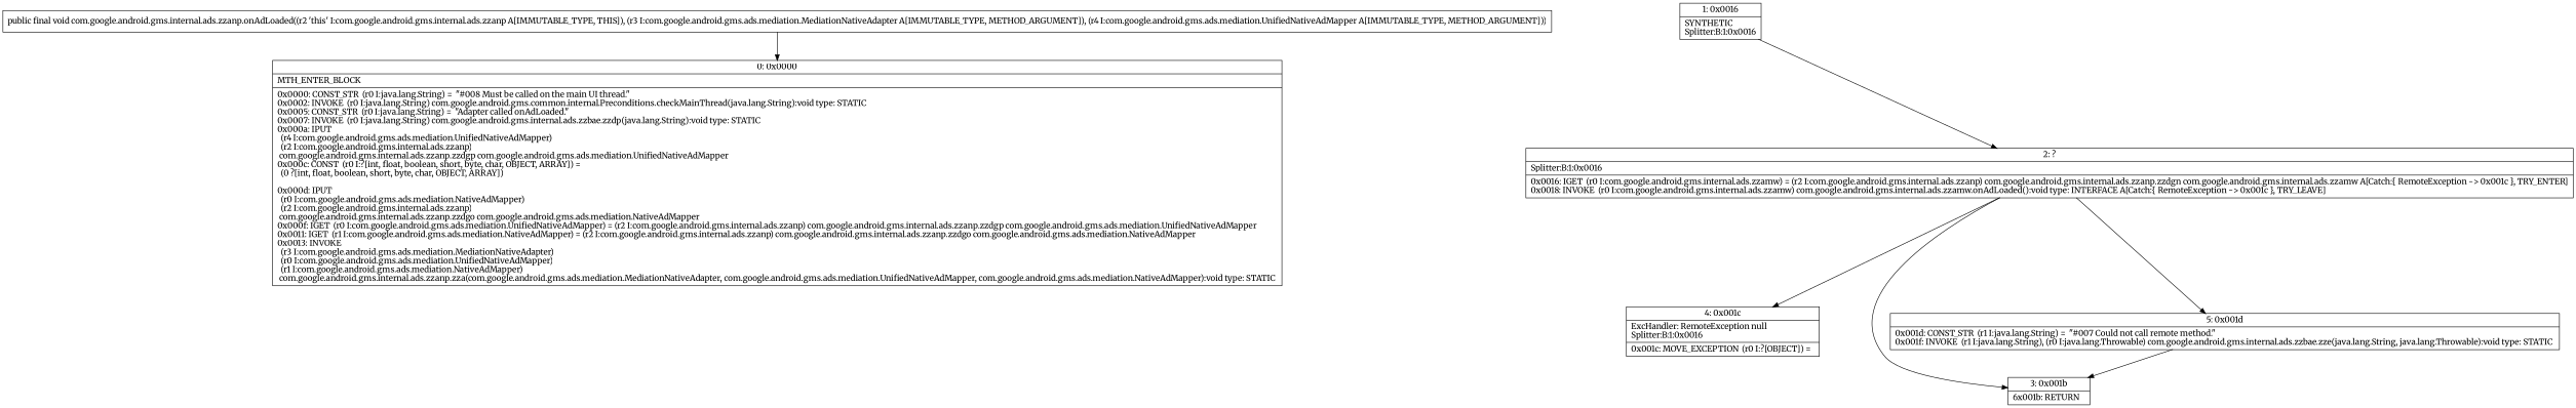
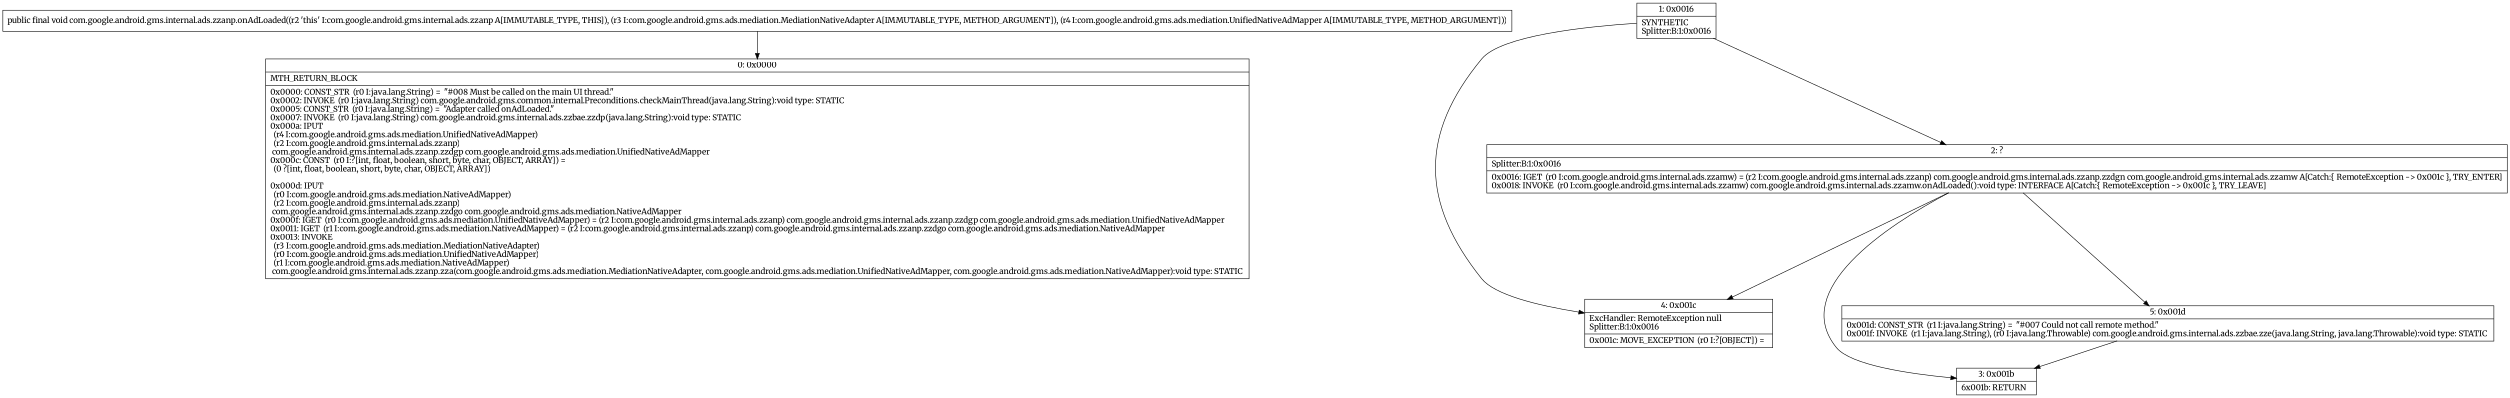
  digraph {
    fontname=Merriweather
    node [fontname=Merriweather shape=record]
    edge [fontname=Merriweather]
-   n1 [label="{0\:\ 0x0000|MTH_ENTER_BLOCK\l|0x0000: CONST_STR  (r0 I:java.lang.String) =  \"#008 Must be called on the main UI thread.\" \l0x0002: INVOKE  (r0 I:java.lang.String) com.google.android.gms.common.internal.Preconditions.checkMainThread(java.lang.String):void type: STATIC \l0x0005: CONST_STR  (r0 I:java.lang.String) =  \"Adapter called onAdLoaded.\" \l0x0007: INVOKE  (r0 I:java.lang.String) com.google.android.gms.internal.ads.zzbae.zzdp(java.lang.String):void type: STATIC \l0x000a: IPUT  \l  (r4 I:com.google.android.gms.ads.mediation.UnifiedNativeAdMapper)\l  (r2 I:com.google.android.gms.internal.ads.zzanp)\l com.google.android.gms.internal.ads.zzanp.zzdgp com.google.android.gms.ads.mediation.UnifiedNativeAdMapper \l0x000c: CONST  (r0 I:?[int, float, boolean, short, byte, char, OBJECT, ARRAY]) = \l  (0 ?[int, float, boolean, short, byte, char, OBJECT, ARRAY])\l \l0x000d: IPUT  \l  (r0 I:com.google.android.gms.ads.mediation.NativeAdMapper)\l  (r2 I:com.google.android.gms.internal.ads.zzanp)\l com.google.android.gms.internal.ads.zzanp.zzdgo com.google.android.gms.ads.mediation.NativeAdMapper \l0x000f: IGET  (r0 I:com.google.android.gms.ads.mediation.UnifiedNativeAdMapper) = (r2 I:com.google.android.gms.internal.ads.zzanp) com.google.android.gms.internal.ads.zzanp.zzdgp com.google.android.gms.ads.mediation.UnifiedNativeAdMapper \l0x0011: IGET  (r1 I:com.google.android.gms.ads.mediation.NativeAdMapper) = (r2 I:com.google.android.gms.internal.ads.zzanp) com.google.android.gms.internal.ads.zzanp.zzdgo com.google.android.gms.ads.mediation.NativeAdMapper \l0x0013: INVOKE  \l  (r3 I:com.google.android.gms.ads.mediation.MediationNativeAdapter)\l  (r0 I:com.google.android.gms.ads.mediation.UnifiedNativeAdMapper)\l  (r1 I:com.google.android.gms.ads.mediation.NativeAdMapper)\l com.google.android.gms.internal.ads.zzanp.zza(com.google.android.gms.ads.mediation.MediationNativeAdapter, com.google.android.gms.ads.mediation.UnifiedNativeAdMapper, com.google.android.gms.ads.mediation.NativeAdMapper):void type: STATIC \l}"]
+   n1 [label="{0\:\ 0x0000|MTH_RETURN_BLOCK\l|0x0000: CONST_STR  (r0 I:java.lang.String) =  \"#008 Must be called on the main UI thread.\" \l0x0002: INVOKE  (r0 I:java.lang.String) com.google.android.gms.common.internal.Preconditions.checkMainThread(java.lang.String):void type: STATIC \l0x0005: CONST_STR  (r0 I:java.lang.String) =  \"Adapter called onAdLoaded.\" \l0x0007: INVOKE  (r0 I:java.lang.String) com.google.android.gms.internal.ads.zzbae.zzdp(java.lang.String):void type: STATIC \l0x000a: IPUT  \l  (r4 I:com.google.android.gms.ads.mediation.UnifiedNativeAdMapper)\l  (r2 I:com.google.android.gms.internal.ads.zzanp)\l com.google.android.gms.internal.ads.zzanp.zzdgp com.google.android.gms.ads.mediation.UnifiedNativeAdMapper \l0x000c: CONST  (r0 I:?[int, float, boolean, short, byte, char, OBJECT, ARRAY]) = \l  (0 ?[int, float, boolean, short, byte, char, OBJECT, ARRAY])\l \l0x000d: IPUT  \l  (r0 I:com.google.android.gms.ads.mediation.NativeAdMapper)\l  (r2 I:com.google.android.gms.internal.ads.zzanp)\l com.google.android.gms.internal.ads.zzanp.zzdgo com.google.android.gms.ads.mediation.NativeAdMapper \l0x000f: IGET  (r0 I:com.google.android.gms.ads.mediation.UnifiedNativeAdMapper) = (r2 I:com.google.android.gms.internal.ads.zzanp) com.google.android.gms.internal.ads.zzanp.zzdgp com.google.android.gms.ads.mediation.UnifiedNativeAdMapper \l0x0011: IGET  (r1 I:com.google.android.gms.ads.mediation.NativeAdMapper) = (r2 I:com.google.android.gms.internal.ads.zzanp) com.google.android.gms.internal.ads.zzanp.zzdgo com.google.android.gms.ads.mediation.NativeAdMapper \l0x0013: INVOKE  \l  (r3 I:com.google.android.gms.ads.mediation.MediationNativeAdapter)\l  (r0 I:com.google.android.gms.ads.mediation.UnifiedNativeAdMapper)\l  (r1 I:com.google.android.gms.ads.mediation.NativeAdMapper)\l com.google.android.gms.internal.ads.zzanp.zza(com.google.android.gms.ads.mediation.MediationNativeAdapter, com.google.android.gms.ads.mediation.UnifiedNativeAdMapper, com.google.android.gms.ads.mediation.NativeAdMapper):void type: STATIC \l}"]
    n2 [label="{1\:\ 0x0016|SYNTHETIC\lSplitter:B:1:0x0016\l}"]
    n3 [label="{2\:\ ?|Splitter:B:1:0x0016\l|0x0016: IGET  (r0 I:com.google.android.gms.internal.ads.zzamw) = (r2 I:com.google.android.gms.internal.ads.zzanp) com.google.android.gms.internal.ads.zzanp.zzdgn com.google.android.gms.internal.ads.zzamw A[Catch:\{ RemoteException \-\> 0x001c \}, TRY_ENTER]\l0x0018: INVOKE  (r0 I:com.google.android.gms.internal.ads.zzamw) com.google.android.gms.internal.ads.zzamw.onAdLoaded():void type: INTERFACE A[Catch:\{ RemoteException \-\> 0x001c \}, TRY_LEAVE]\l}"]
    n4 [label="{4\:\ 0x001c|ExcHandler: RemoteException null\lSplitter:B:1:0x0016\l|0x001c: MOVE_EXCEPTION  (r0 I:?[OBJECT]) =  \l}"]
    n5 [label="{3\:\ 0x001b|6x001b: RETURN   \l}"]
    n6 [label="{5\:\ 0x001d|0x001d: CONST_STR  (r1 I:java.lang.String) =  \"#007 Could not call remote method.\" \l0x001f: INVOKE  (r1 I:java.lang.String), (r0 I:java.lang.Throwable) com.google.android.gms.internal.ads.zzbae.zze(java.lang.String, java.lang.Throwable):void type: STATIC \l}"]
    n7 [label="{public final void com.google.android.gms.internal.ads.zzanp.onAdLoaded((r2 'this' I:com.google.android.gms.internal.ads.zzanp A[IMMUTABLE_TYPE, THIS]), (r3 I:com.google.android.gms.ads.mediation.MediationNativeAdapter A[IMMUTABLE_TYPE, METHOD_ARGUMENT]), (r4 I:com.google.android.gms.ads.mediation.UnifiedNativeAdMapper A[IMMUTABLE_TYPE, METHOD_ARGUMENT])) }"]
    n2 -> n3
+   n2 -> n4
    n3 -> n4
    n3 -> n5
    n3 -> n6
    n6 -> n5
    n7 -> n1
  }
